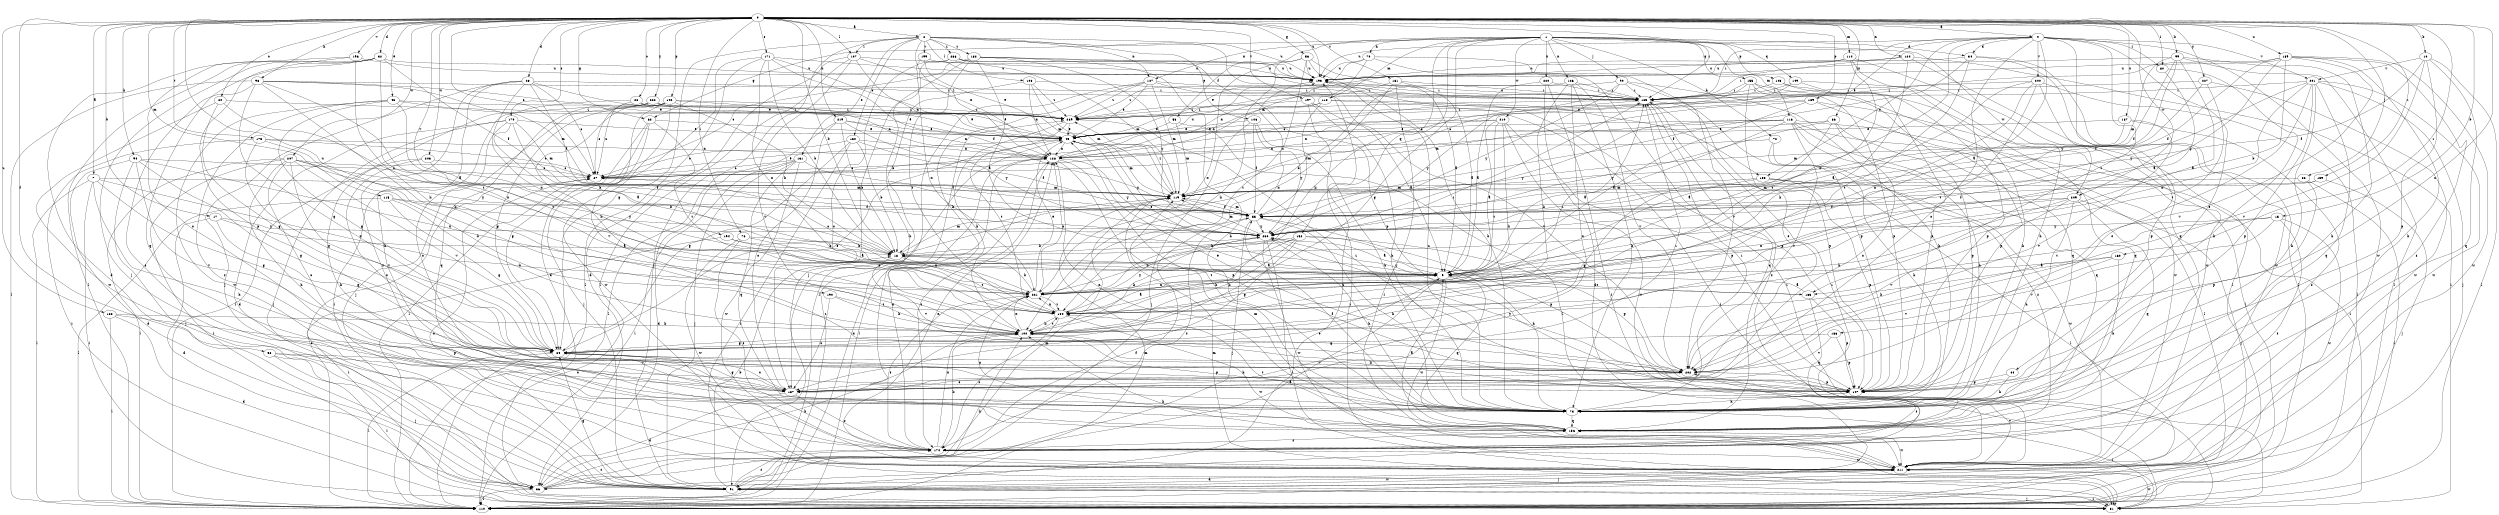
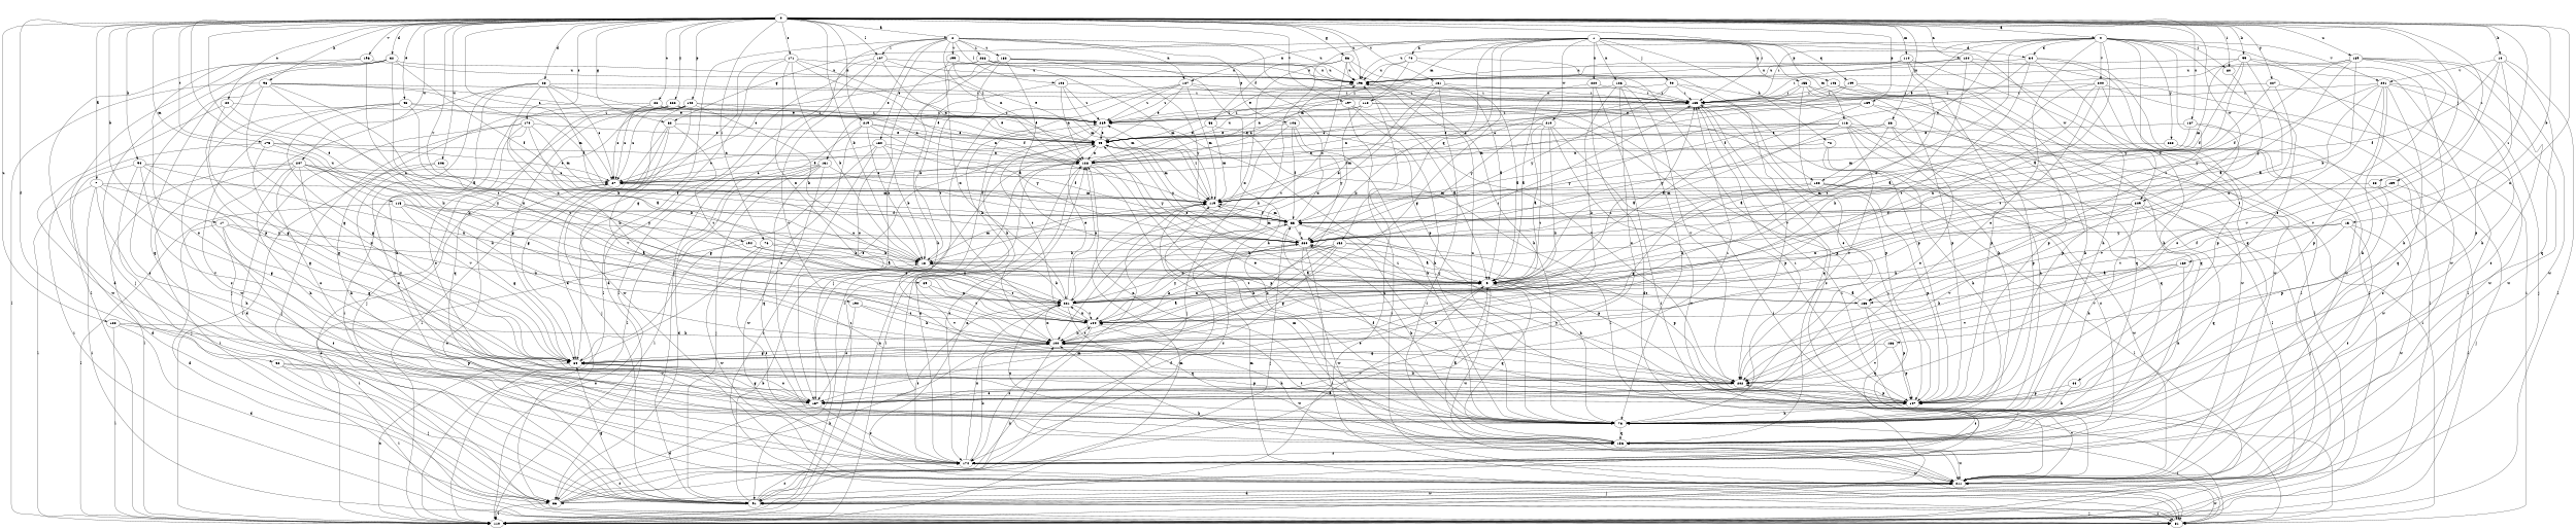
  strict digraph {
    0
    2
    4
    7
    10
    15
    17
    18
    20
    26
    27
    28
    32
+   39
    43
    52
    56
    62
    76
    80
    86
    88
    94
    98
    99
    107
    114
    115
    124
    139
    142
    159
    160
    165
    170
    171
    175
    181
    186
    187
    188
    189
    190
    193
    194
    196
    197
    203
    207
    209
    219
    222
    227
    64
    127
    91
    108
    128
    130
    131
    133
    146
    182
    199
    236
    34
    9
    44
    45
    137
    156
    183
    200
    201
    211
    221
+   228
    73
    81
    110
    119
    55
    147
    202
    174
    230
    36
    184
    239
    100
    1
    53
    70
    72
    90
    116
    118
    126
    143
    149
    152
    155
    210
    220
    0 -> 2 [label=a]
    0 -> 4 [label=a]
    0 -> 7 [label=a]
    0 -> 10 [label=b]
    0 -> 15 [label=b]
    0 -> 17 [label=b]
    0 -> 18 [label=b]
    0 -> 20 [label=c]
    0 -> 26 [label=c]
    0 -> 27 [label=c]
    0 -> 28 [label=d]
    0 -> 32 [label=d]
+   0 -> 39 [label=e]
    0 -> 43 [label=e]
    0 -> 52 [label=f]
    0 -> 56 [label=g]
    0 -> 62 [label=g]
    0 -> 76 [label=i]
    0 -> 80 [label=i]
    0 -> 86 [label=j]
    0 -> 88 [label=j]
    0 -> 94 [label=k]
    0 -> 98 [label=k]
    0 -> 99 [label=k]
    0 -> 107 [label=l]
    0 -> 114 [label=m]
    0 -> 115 [label=m]
    0 -> 124 [label=n]
    0 -> 139 [label=p]
    0 -> 142 [label=p]
    0 -> 159 [label=r]
    0 -> 160 [label=r]
    0 -> 165 [label=r]
    0 -> 170 [label=s]
    0 -> 171 [label=s]
    0 -> 175 [label=t]
    0 -> 181 [label=t]
    0 -> 186 [label=u]
    0 -> 187 [label=u]
    0 -> 188 [label=u]
    0 -> 189 [label=u]
    0 -> 190 [label=u]
    0 -> 193 [label=u]
    0 -> 194 [label=v]
    0 -> 196 [label=v]
    0 -> 197 [label=v]
    0 -> 203 [label=w]
    0 -> 207 [label=w]
    0 -> 209 [label=w]
    0 -> 219 [label=x]
    0 -> 222 [label=y]
    0 -> 227 [label=y]
    2 -> 107 [label=l]
    2 -> 193 [label=u]
    2 -> 64 [label=g]
    2 -> 127 [label=n]
    2 -> 91 [label=j]
    2 -> 108 [label=l]
    2 -> 128 [label=n]
    2 -> 130 [label=o]
    2 -> 131 [label=o]
    2 -> 133 [label=o]
    2 -> 146 [label=p]
    2 -> 182 [label=t]
    2 -> 199 [label=v]
    2 -> 236 [label=z]
    4 -> 80 [label=i]
    4 -> 165 [label=r]
    4 -> 193 [label=u]
    4 -> 133 [label=o]
    4 -> 34 [label=d]
    4 -> 9 [label=a]
    4 -> 44 [label=e]
    4 -> 45 [label=e]
    4 -> 137 [label=o]
    4 -> 156 [label=q]
    4 -> 183 [label=t]
    4 -> 200 [label=v]
    4 -> 201 [label=v]
    4 -> 211 [label=w]
    4 -> 221 [label=x]
+   4 -> 228 [label=y]
    7 -> 64 [label=g]
    7 -> 221 [label=x]
    7 -> 73 [label=h]
    7 -> 81 [label=i]
    7 -> 110 [label=l]
    7 -> 119 [label=m]
    10 -> 156 [label=q]
    10 -> 201 [label=v]
    10 -> 110 [label=l]
    10 -> 55 [label=f]
    10 -> 147 [label=p]
    10 -> 202 [label=v]
    15 -> 183 [label=t]
    15 -> 211 [label=w]
    15 -> 202 [label=v]
    15 -> 174 [label=s]
    15 -> 230 [label=y]
    17 -> 64 [label=g]
    17 -> 9 [label=a]
+   17 -> 174 [label=s]
    17 -> 230 [label=y]
    17 -> 36 [label=d]
    18 -> 9 [label=a]
    18 -> 119 [label=m]
    18 -> 202 [label=v]
    18 -> 184 [label=t]
    20 -> 64 [label=g]
    20 -> 211 [label=w]
    20 -> 221 [label=x]
    20 -> 239 [label=z]
    26 -> 27 [label=c]
    26 -> 45 [label=e]
    26 -> 110 [label=l]
    26 -> 239 [label=z]
    27 -> 45 [label=e]
    27 -> 119 [label=m]
    28 -> 27 [label=c]
    28 -> 165 [label=r]
    28 -> 91 [label=j]
    28 -> 45 [label=e]
    28 -> 221 [label=x]
    28 -> 73 [label=h]
    28 -> 55 [label=f]
    28 -> 174 [label=s]
    32 -> 193 [label=u]
    32 -> 91 [label=j]
    32 -> 156 [label=q]
    32 -> 110 [label=l]
    32 -> 55 [label=f]
    32 -> 36 [label=d]
    32 -> 184 [label=t]
+   39 -> 221 [label=x]
+   39 -> 184 [label=t]
    43 -> 64 [label=g]
    43 -> 45 [label=e]
    43 -> 211 [label=w]
    43 -> 174 [label=s]
    43 -> 184 [label=t]
    43 -> 239 [label=z]
    52 -> 91 [label=j]
    52 -> 137 [label=o]
    52 -> 81 [label=i]
    52 -> 202 [label=v]
    56 -> 193 [label=u]
    56 -> 9 [label=a]
    56 -> 221 [label=x]
    56 -> 73 [label=h]
    56 -> 184 [label=t]
    56 -> 100 [label=k]
    62 -> 64 [label=g]
    62 -> 91 [label=j]
    62 -> 45 [label=e]
    62 -> 110 [label=l]
    62 -> 184 [label=t]
    76 -> 18 [label=b]
    76 -> 211 [label=w]
    76 -> 221 [label=x]
    76 -> 174 [label=s]
    80 -> 9 [label=a]
    86 -> 9 [label=a]
    86 -> 45 [label=e]
    86 -> 137 [label=o]
    86 -> 147 [label=p]
    86 -> 230 [label=y]
    88 -> 110 [label=l]
    88 -> 119 [label=m]
    88 -> 147 [label=p]
    94 -> 27 [label=c]
    94 -> 64 [label=g]
    94 -> 91 [label=j]
    94 -> 221 [label=x]
    94 -> 202 [label=v]
    94 -> 36 [label=d]
    98 -> 165 [label=r]
    98 -> 64 [label=g]
    98 -> 9 [label=a]
    98 -> 45 [label=e]
    98 -> 110 [label=l]
    98 -> 119 [label=m]
    98 -> 174 [label=s]
    98 -> 100 [label=k]
    99 -> 193 [label=u]
    99 -> 9 [label=a]
    99 -> 73 [label=h]
    99 -> 110 [label=l]
    99 -> 119 [label=m]
    99 -> 55 [label=f]
    99 -> 230 [label=y]
    107 -> 193 [label=u]
    107 -> 128 [label=n]
    107 -> 110 [label=l]
    107 -> 202 [label=v]
    107 -> 36 [label=d]
    107 -> 239 [label=z]
    114 -> 193 [label=u]
    114 -> 211 [label=w]
    114 -> 73 [label=h]
    114 -> 184 [label=t]
    114 -> 239 [label=z]
    115 -> 64 [label=g]
    115 -> 110 [label=l]
    115 -> 55 [label=f]
    115 -> 230 [label=y]
    115 -> 100 [label=k]
    124 -> 165 [label=r]
    124 -> 193 [label=u]
    124 -> 81 [label=i]
    124 -> 110 [label=l]
    124 -> 100 [label=k]
    139 -> 9 [label=a]
    139 -> 110 [label=l]
    139 -> 119 [label=m]
    139 -> 147 [label=p]
    139 -> 239 [label=z]
    142 -> 18 [label=b]
    142 -> 64 [label=g]
    142 -> 91 [label=j]
    142 -> 45 [label=e]
    142 -> 211 [label=w]
    142 -> 202 [label=v]
    142 -> 239 [label=z]
    142 -> 100 [label=k]
    159 -> 91 [label=j]
    159 -> 119 [label=m]
-   159 -> 55 [label=f]
+   159 -> 183 [label=f]
    160 -> 9 [label=a]
    160 -> 73 [label=h]
    160 -> 202 [label=v]
    160 -> 100 [label=k]
    165 -> 193 [label=u]
    165 -> 156 [label=q]
    165 -> 147 [label=p]
    165 -> 174 [label=s]
    165 -> 230 [label=y]
    165 -> 239 [label=z]
    170 -> 18 [label=b]
    170 -> 91 [label=j]
    170 -> 9 [label=a]
    170 -> 45 [label=e]
    170 -> 137 [label=o]
    170 -> 119 [label=m]
    170 -> 36 [label=d]
    171 -> 18 [label=b]
    171 -> 193 [label=u]
    171 -> 221 [label=x]
    171 -> 110 [label=l]
    171 -> 119 [label=m]
    171 -> 55 [label=f]
    171 -> 36 [label=d]
    175 -> 27 [label=c]
    175 -> 64 [label=g]
    175 -> 128 [label=n]
    175 -> 81 [label=i]
    175 -> 100 [label=k]
    181 -> 165 [label=r]
    181 -> 128 [label=n]
    181 -> 9 [label=a]
    181 -> 221 [label=x]
    181 -> 81 [label=i]
    186 -> 64 [label=g]
    186 -> 147 [label=p]
    186 -> 202 [label=v]
    187 -> 45 [label=e]
    187 -> 119 [label=m]
    187 -> 202 [label=v]
    187 -> 174 [label=s]
    188 -> 110 [label=l]
    188 -> 147 [label=p]
    188 -> 36 [label=d]
    188 -> 100 [label=k]
    189 -> 18 [label=b]
    189 -> 193 [label=u]
    189 -> 211 [label=w]
    189 -> 73 [label=h]
    189 -> 55 [label=f]
    189 -> 202 [label=v]
    189 -> 174 [label=s]
    189 -> 230 [label=y]
    189 -> 239 [label=z]
    190 -> 137 [label=o]
    190 -> 184 [label=t]
    190 -> 100 [label=k]
    193 -> 165 [label=r]
    194 -> 18 [label=b]
    194 -> 9 [label=a]
    194 -> 81 [label=i]
    196 -> 193 [label=u]
    196 -> 137 [label=o]
    196 -> 147 [label=p]
    196 -> 100 [label=k]
    197 -> 9 [label=a]
    197 -> 73 [label=h]
    197 -> 81 [label=i]
    197 -> 239 [label=z]
    203 -> 18 [label=b]
-   203 -> 27 [label=c]
+   142 -> 27 [label=c]
    203 -> 137 [label=o]
    203 -> 73 [label=h]
    207 -> 27 [label=c]
    207 -> 64 [label=v]
    207 -> 137 [label=o]
    207 -> 73 [label=h]
    207 -> 81 [label=i]
    207 -> 110 [label=l]
    207 -> 55 [label=f]
    207 -> 202 [label=v]
    207 -> 230 [label=y]
    209 -> 91 [label=j]
    209 -> 156 [label=q]
    209 -> 221 [label=x]
    209 -> 73 [label=h]
    209 -> 55 [label=f]
    209 -> 202 [label=v]
    209 -> 100 [label=k]
    219 -> 18 [label=b]
    219 -> 128 [label=n]
    219 -> 45 [label=e]
    219 -> 137 [label=o]
    219 -> 110 [label=l]
    219 -> 230 [label=y]
    222 -> 27 [label=c]
    222 -> 128 [label=n]
    222 -> 156 [label=q]
    222 -> 81 [label=i]
    222 -> 239 [label=z]
    227 -> 165 [label=r]
    227 -> 211 [label=w]
    227 -> 55 [label=f]
    227 -> 184 [label=t]
    64 -> 45 [label=e]
    64 -> 137 [label=o]
-   64 -> 110 [label=l]
+   64 -> 110 [label=n]
    64 -> 147 [label=p]
    64 -> 202 [label=v]
    127 -> 165 [label=r]
    127 -> 45 [label=e]
    127 -> 110 [label=l]
    127 -> 119 [label=m]
    127 -> 202 [label=v]
    127 -> 239 [label=z]
    127 -> 100 [label=k]
    91 -> 18 [label=b]
    91 -> 27 [label=c]
    91 -> 193 [label=u]
    91 -> 64 [label=g]
    91 -> 211 [label=w]
    91 -> 81 [label=i]
    91 -> 174 [label=s]
    91 -> 100 [label=k]
    108 -> 18 [label=b]
    108 -> 165 [label=r]
    108 -> 128 [label=n]
    108 -> 119 [label=m]
    108 -> 239 [label=z]
    128 -> 27 [label=c]
    128 -> 193 [label=u]
    128 -> 73 [label=h]
    128 -> 110 [label=l]
    128 -> 147 [label=p]
    128 -> 174 [label=s]
    128 -> 230 [label=y]
    130 -> 18 [label=b]
    130 -> 27 [label=c]
    130 -> 64 [label=g]
    130 -> 128 [label=n]
    130 -> 81 [label=i]
    130 -> 55 [label=f]
    131 -> 27 [label=c]
    131 -> 91 [label=j]
    131 -> 156 [label=q]
    131 -> 211 [label=w]
    131 -> 110 [label=l]
    131 -> 55 [label=f]
    131 -> 36 [label=d]
    133 -> 64 [label=g]
    133 -> 211 [label=w]
    133 -> 110 [label=l]
    133 -> 119 [label=m]
    133 -> 147 [label=p]
    146 -> 91 [label=j]
    146 -> 45 [label=e]
    146 -> 73 [label=h]
    146 -> 55 [label=f]
    146 -> 230 [label=y]
    182 -> 27 [label=c]
    182 -> 193 [label=u]
    182 -> 91 [label=j]
    182 -> 9 [label=a]
    182 -> 73 [label=h]
    182 -> 147 [label=p]
    182 -> 230 [label=y]
    182 -> 184 [label=t]
    199 -> 193 [label=u]
    199 -> 45 [label=e]
    199 -> 221 [label=x]
    236 -> 165 [label=r]
    236 -> 193 [label=u]
    236 -> 137 [label=o]
    236 -> 73 [label=h]
    236 -> 119 [label=m]
    34 -> 193 [label=u]
    34 -> 211 [label=w]
-   80 -> 73 [label=h]
+   34 -> 73 [label=h]
    34 -> 110 [label=l]
    34 -> 55 [label=f]
    34 -> 184 [label=t]
    9 -> 27 [label=c]
    9 -> 45 [label=e]
    9 -> 137 [label=o]
    9 -> 156 [label=q]
    9 -> 183 [label=t]
    9 -> 211 [label=w]
    9 -> 221 [label=x]
    44 -> 73 [label=h]
    44 -> 147 [label=p]
    45 -> 128 [label=n]
    45 -> 137 [label=o]
    45 -> 119 [label=m]
    45 -> 230 [label=y]
    137 -> 165 [label=r]
    137 -> 64 [label=g]
    137 -> 174 [label=s]
    137 -> 36 [label=d]
    156 -> 9 [label=a]
    156 -> 211 [label=w]
    156 -> 221 [label=x]
    156 -> 119 [label=m]
    156 -> 174 [label=s]
    156 -> 184 [label=t]
    183 -> 9 [label=a]
    183 -> 156 [label=q]
    183 -> 147 [label=p]
    183 -> 230 [label=y]
    200 -> 165 [label=r]
    200 -> 9 [label=a]
    200 -> 221 [label=x]
    200 -> 110 [label=l]
    200 -> 147 [label=p]
    200 -> 184 [label=t]
    201 -> 165 [label=r]
    201 -> 91 [label=j]
    201 -> 137 [label=o]
    201 -> 156 [label=q]
    201 -> 211 [label=w]
    201 -> 221 [label=x]
    201 -> 73 [label=h]
    201 -> 147 [label=p]
    201 -> 230 [label=y]
    211 -> 165 [label=r]
    211 -> 91 [label=j]
    211 -> 128 [label=n]
    211 -> 202 [label=v]
    211 -> 36 [label=d]
    211 -> 100 [label=k]
    221 -> 18 [label=b]
    221 -> 165 [label=r]
    221 -> 128 [label=n]
    221 -> 45 [label=e]
+   221 -> 156 [label=q]
    221 -> 174 [label=s]
    221 -> 184 [label=t]
+   228 -> 128 [label=n]
+   228 -> 211 [label=w]
    73 -> 165 [label=r]
    73 -> 193 [label=u]
    73 -> 128 [label=n]
    73 -> 156 [label=q]
    73 -> 81 [label=i]
    73 -> 55 [label=f]
    81 -> 91 [label=j]
    81 -> 211 [label=w]
    81 -> 119 [label=m]
    110 -> 27 [label=c]
    110 -> 128 [label=n]
    110 -> 119 [label=m]
    110 -> 239 [label=z]
    119 -> 55 [label=f]
    119 -> 239 [label=z]
    55 -> 193 [label=u]
    55 -> 91 [label=j]
    55 -> 73 [label=h]
    55 -> 119 [label=m]
    55 -> 147 [label=p]
    55 -> 174 [label=s]
    55 -> 230 [label=y]
    147 -> 73 [label=h]
    147 -> 230 [label=y]
    147 -> 239 [label=z]
    147 -> 100 [label=k]
    202 -> 45 [label=e]
    202 -> 137 [label=o]
    202 -> 147 [label=p]
    202 -> 174 [label=s]
    174 -> 128 [label=n]
    174 -> 211 [label=w]
    174 -> 221 [label=x]
    174 -> 100 [label=k]
    230 -> 18 [label=b]
    230 -> 9 [label=a]
    230 -> 211 [label=w]
    230 -> 73 [label=h]
    230 -> 81 [label=i]
    230 -> 119 [label=m]
    230 -> 100 [label=k]
    36 -> 9 [label=a]
    36 -> 110 [label=l]
    36 -> 119 [label=m]
    36 -> 55 [label=f]
    36 -> 174 [label=s]
    36 -> 100 [label=k]
    184 -> 165 [label=r]
    184 -> 9 [label=a]
    184 -> 211 [label=w]
    184 -> 221 [label=x]
    184 -> 174 [label=s]
    184 -> 230 [label=y]
    184 -> 100 [label=k]
    239 -> 45 [label=e]
    239 -> 184 [label=t]
    239 -> 100 [label=k]
    100 -> 64 [label=g]
    100 -> 221 [label=x]
    100 -> 73 [label=h]
    100 -> 184 [label=t]
    1 -> 62 [label=g]
    1 -> 209 [label=w]
    1 -> 64 [label=g]
    1 -> 127 [label=n]
    1 -> 34 [label=d]
    1 -> 100 [label=k]
    1 -> 53 [label=f]
    1 -> 70 [label=h]
    1 -> 72 [label=h]
    1 -> 90 [label=j]
    1 -> 116 [label=m]
    1 -> 118 [label=m]
    1 -> 126 [label=n]
    1 -> 143 [label=p]
    1 -> 149 [label=q]
    1 -> 152 [label=q]
    1 -> 155 [label=q]
    1 -> 210 [label=w]
    1 -> 220 [label=x]
    53 -> 45 [label=e]
    53 -> 110 [label=l]
    53 -> 119 [label=m]
    70 -> 193 [label=u]
    70 -> 128 [label=n]
    70 -> 45 [label=e]
    70 -> 81 [label=i]
    70 -> 202 [label=v]
    72 -> 128 [label=n]
    72 -> 73 [label=h]
    72 -> 174 [label=s]
    90 -> 27 [label=c]
    90 -> 165 [label=r]
    90 -> 73 [label=h]
    90 -> 147 [label=p]
    90 -> 230 [label=y]
    90 -> 239 [label=z]
    116 -> 9 [label=a]
    116 -> 45 [label=e]
    116 -> 156 [label=q]
    116 -> 73 [label=h]
    116 -> 81 [label=i]
    116 -> 110 [label=l]
    116 -> 119 [label=m]
    116 -> 202 [label=v]
    116 -> 230 [label=y]
    118 -> 128 [label=n]
    118 -> 81 [label=i]
    118 -> 55 [label=f]
    118 -> 147 [label=p]
    118 -> 239 [label=z]
    126 -> 18 [label=b]
    126 -> 165 [label=r]
    126 -> 137 [label=o]
    126 -> 73 [label=h]
    126 -> 202 [label=v]
    126 -> 100 [label=k]
    143 -> 165 [label=r]
    143 -> 156 [label=q]
    143 -> 147 [label=p]
    149 -> 27 [label=c]
    149 -> 165 [label=r]
    149 -> 73 [label=h]
    149 -> 147 [label=p]
    152 -> 18 [label=b]
    152 -> 64 [label=g]
    152 -> 221 [label=x]
    152 -> 73 [label=h]
    152 -> 147 [label=p]
    152 -> 184 [label=t]
    152 -> 100 [label=k]
    155 -> 27 [label=c]
    155 -> 165 [label=r]
    155 -> 137 [label=o]
    155 -> 156 [label=q]
    155 -> 211 [label=w]
    155 -> 147 [label=p]
    210 -> 128 [label=n]
    210 -> 9 [label=a]
    210 -> 45 [label=e]
    210 -> 211 [label=w]
    210 -> 147 [label=p]
    210 -> 184 [label=t]
    210 -> 100 [label=k]
    220 -> 165 [label=r]
    220 -> 9 [label=a]
    220 -> 81 [label=i]
    220 -> 36 [label=d]
  }
